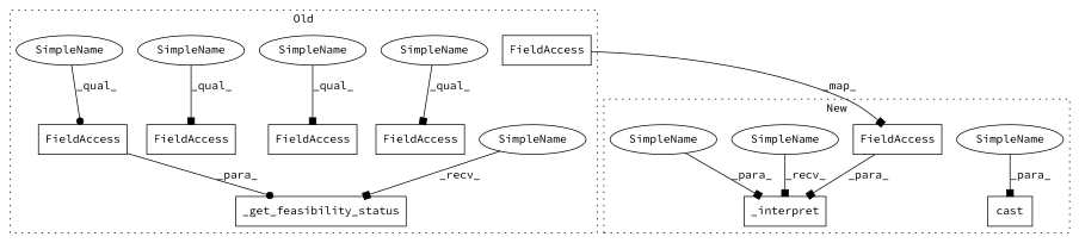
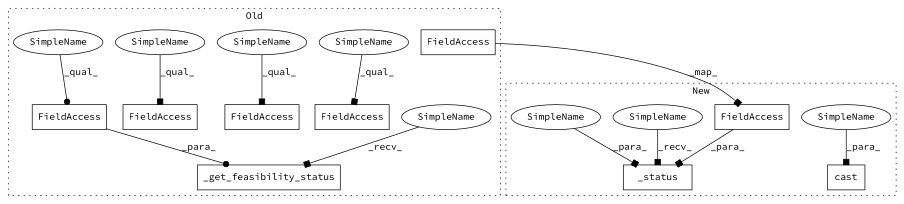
  digraph {
    fontname="Source Code Pro"
    node [a=42 fontname="Source Code Pro" l=6 s=5104 shape=box]
    edge [arrowhead=box fontname="Source Code Pro"]
    n1 [a=32 l="24,1" label=_get_feasibility_status s="5072,5112"]
    n2 [a=22 l=16 label=FieldAccess s=4783]
    n3 [a=22 l=8 label=FieldAccess]
    n4 [a=22 l=11 label=FieldAccess s=5038]
    n5 [a=22 l=8 label=FieldAccess s=5029]
    n6 [a=22 l=16 label=FieldAccess s=5050]
    n7 [l=4 label=SimpleName s=5067 shape=ellipse]
    n8 [label=SimpleName s=5050 shape=ellipse]
    n9 [label=SimpleName s=5029 shape=ellipse]
    n10 [label=SimpleName s=5038 shape=ellipse]
    n11 [label=SimpleName shape=ellipse]
    n12 [a=32 l="5,1" label=cast s="4862,4993"]
-   n13 [a=32 l="11,1" label=_interpret s="4903,4992"]
+   n13 [a=32 l="11,1" label=_status s="4903,4992"]
    n14 [a=22 l=16 label=FieldAccess s=4916]
    n15 [l=30 label=SimpleName s=4867 shape=ellipse]
    n16 [l=30 label=SimpleName s=4941 shape=ellipse]
    n17 [l=4 label=SimpleName s=4898 shape=ellipse]
    subgraph cluster_1 {
      label=Old
      style=dotted
      n1
      n2
      n3
      n4
      n5
      n6
      n7
      n8
      n9
      n10
      n11
    }
    subgraph cluster_2 {
      label=New
      style=dotted
      n12
      n13
      n14
      n15
      n16
      n17
    }
    n2 -> n14 [label=_map_]
    n3 -> n1 [arrowhead=dot label=_para_]
    n7 -> n1 [label=_recv_]
    n8 -> n6 [label=_qual_]
    n9 -> n5 [label=_qual_]
    n10 -> n4 [label=_qual_]
    n11 -> n3 [arrowhead=dot label=_qual_]
    n14 -> n13 [label=_para_]
    n15 -> n12 [label=_para_]
    n16 -> n13 [label=_para_]
    n17 -> n13 [label=_recv_]
  }
